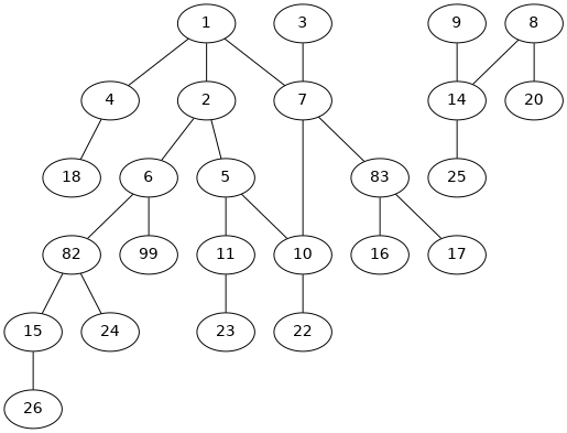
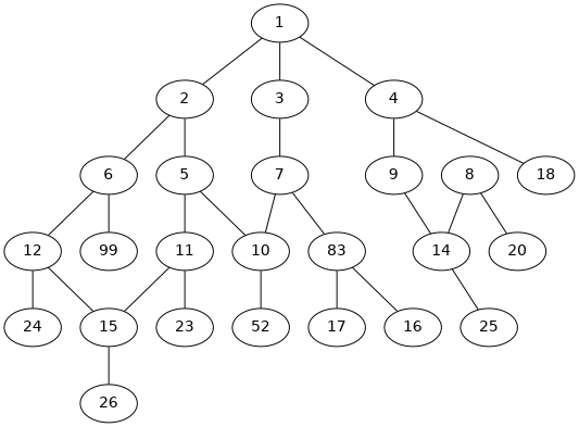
  graph {
    fontname="DejaVu Sans"
    node [chem=C fontname="DejaVu Sans"]
    edge [fontname="DejaVu Sans" valence=1]
    1
    2
    3
    4
    5
    6
    7
    9
    18 [chem=H]
    10
    11
-   12 [label=82]
+   12
    n13 [chem=H label=99]
    n14 [chem=N label=83]
    8
    14
    20 [chem=H]
-   22 [chem=H]
+   22 [chem=H label=52]
    15
    23 [chem=H]
    24 [chem=H]
    16 [chem=O]
    17 [chem=O]
    25 [chem=H]
    26 [chem=H]
    1 -- 2 [valence=2]
-   1 -- 7
+   1 -- 3
    1 -- 4
    2 -- 5
    2 -- 6
    3 -- 7 [valence=2]
+   4 -- 9 [valence=2]
    4 -- 18
    5 -- 10 [valence=2]
    5 -- 11
    6 -- 12 [valence=2]
    6 -- n13
    7 -- 10
    7 -- n14
    9 -- 14
    10 -- 22
+   11 -- 15 [valence=2]
    11 -- 23
    12 -- 15
    12 -- 24
    n14 -- 16 [valence=2]
    n14 -- 17
    8 -- 14 [valence=2]
    8 -- 20
    14 -- 25
    15 -- 26
  }
